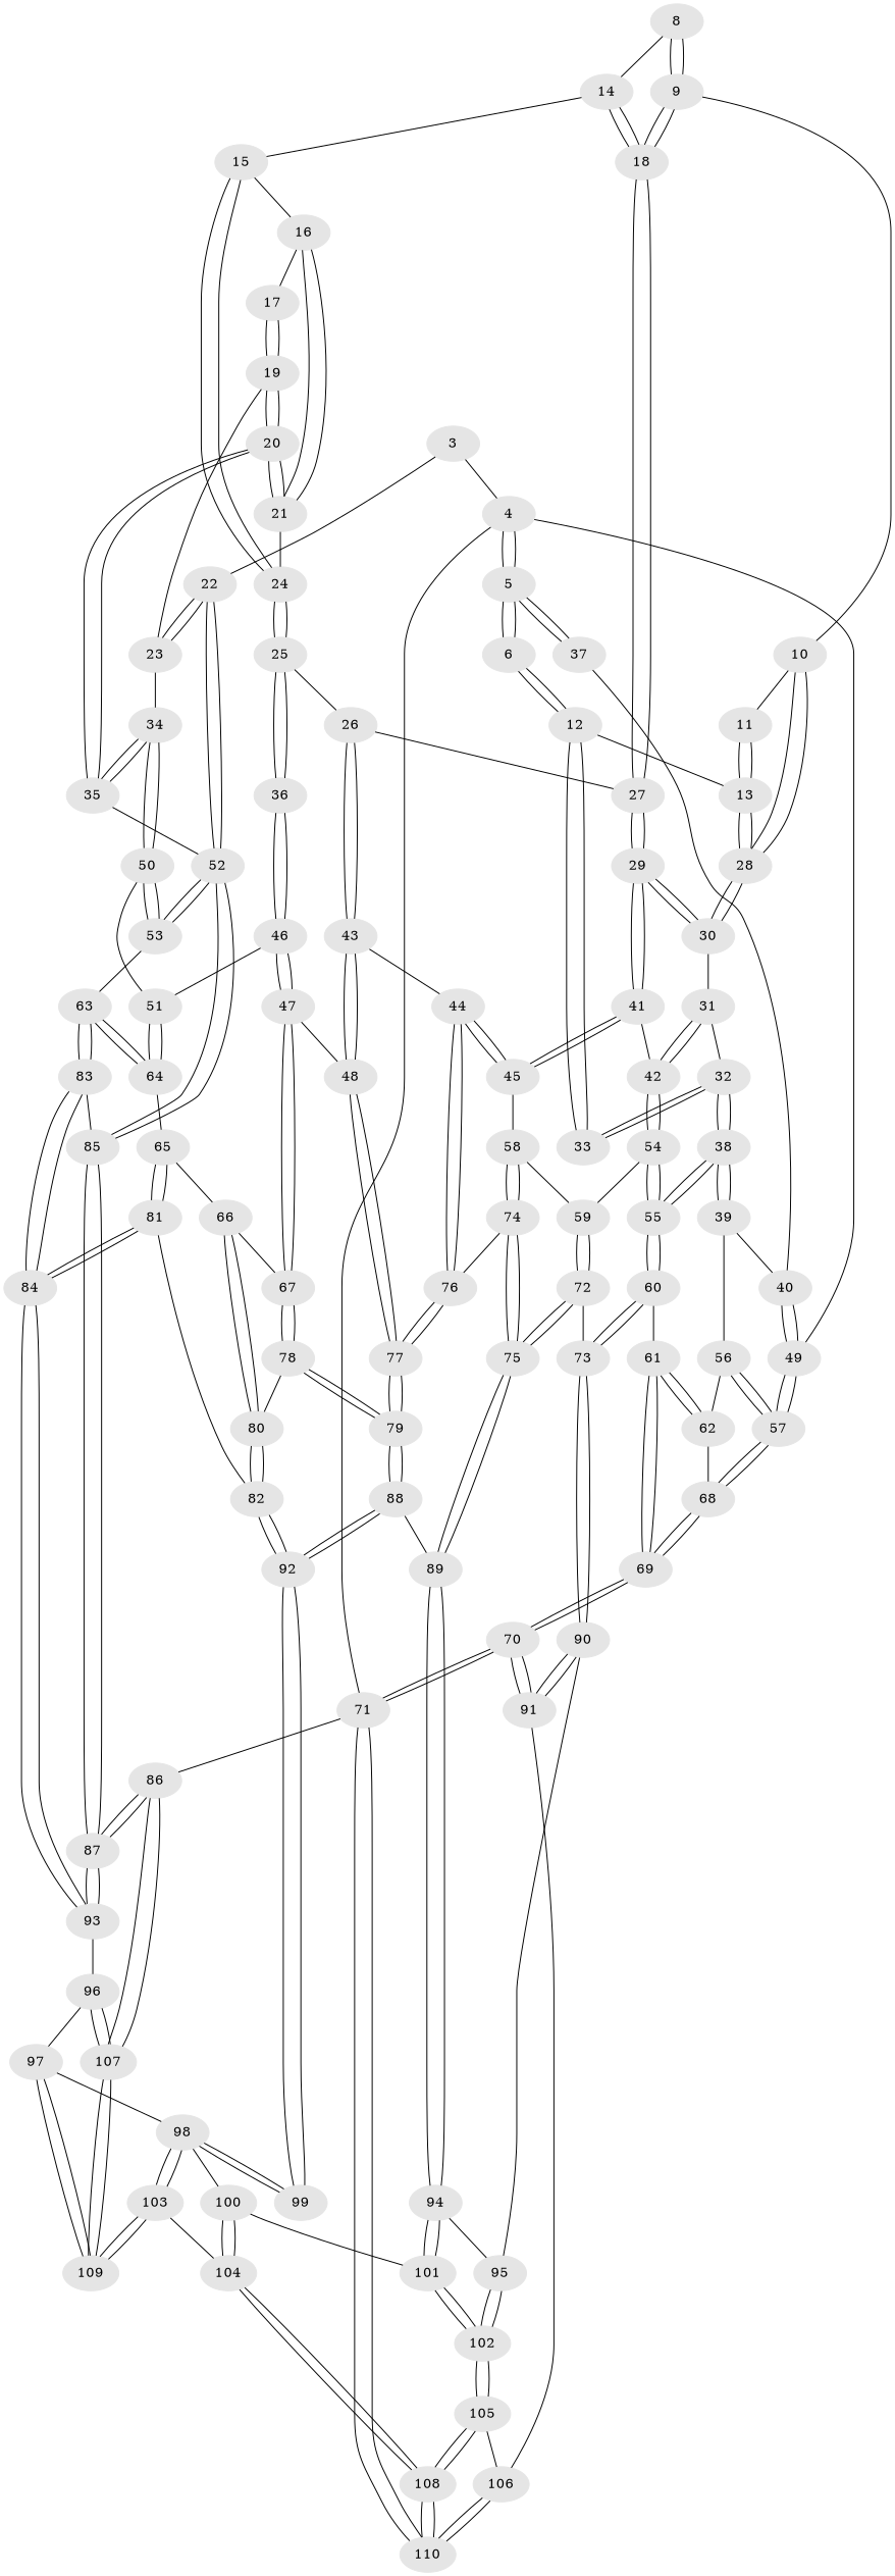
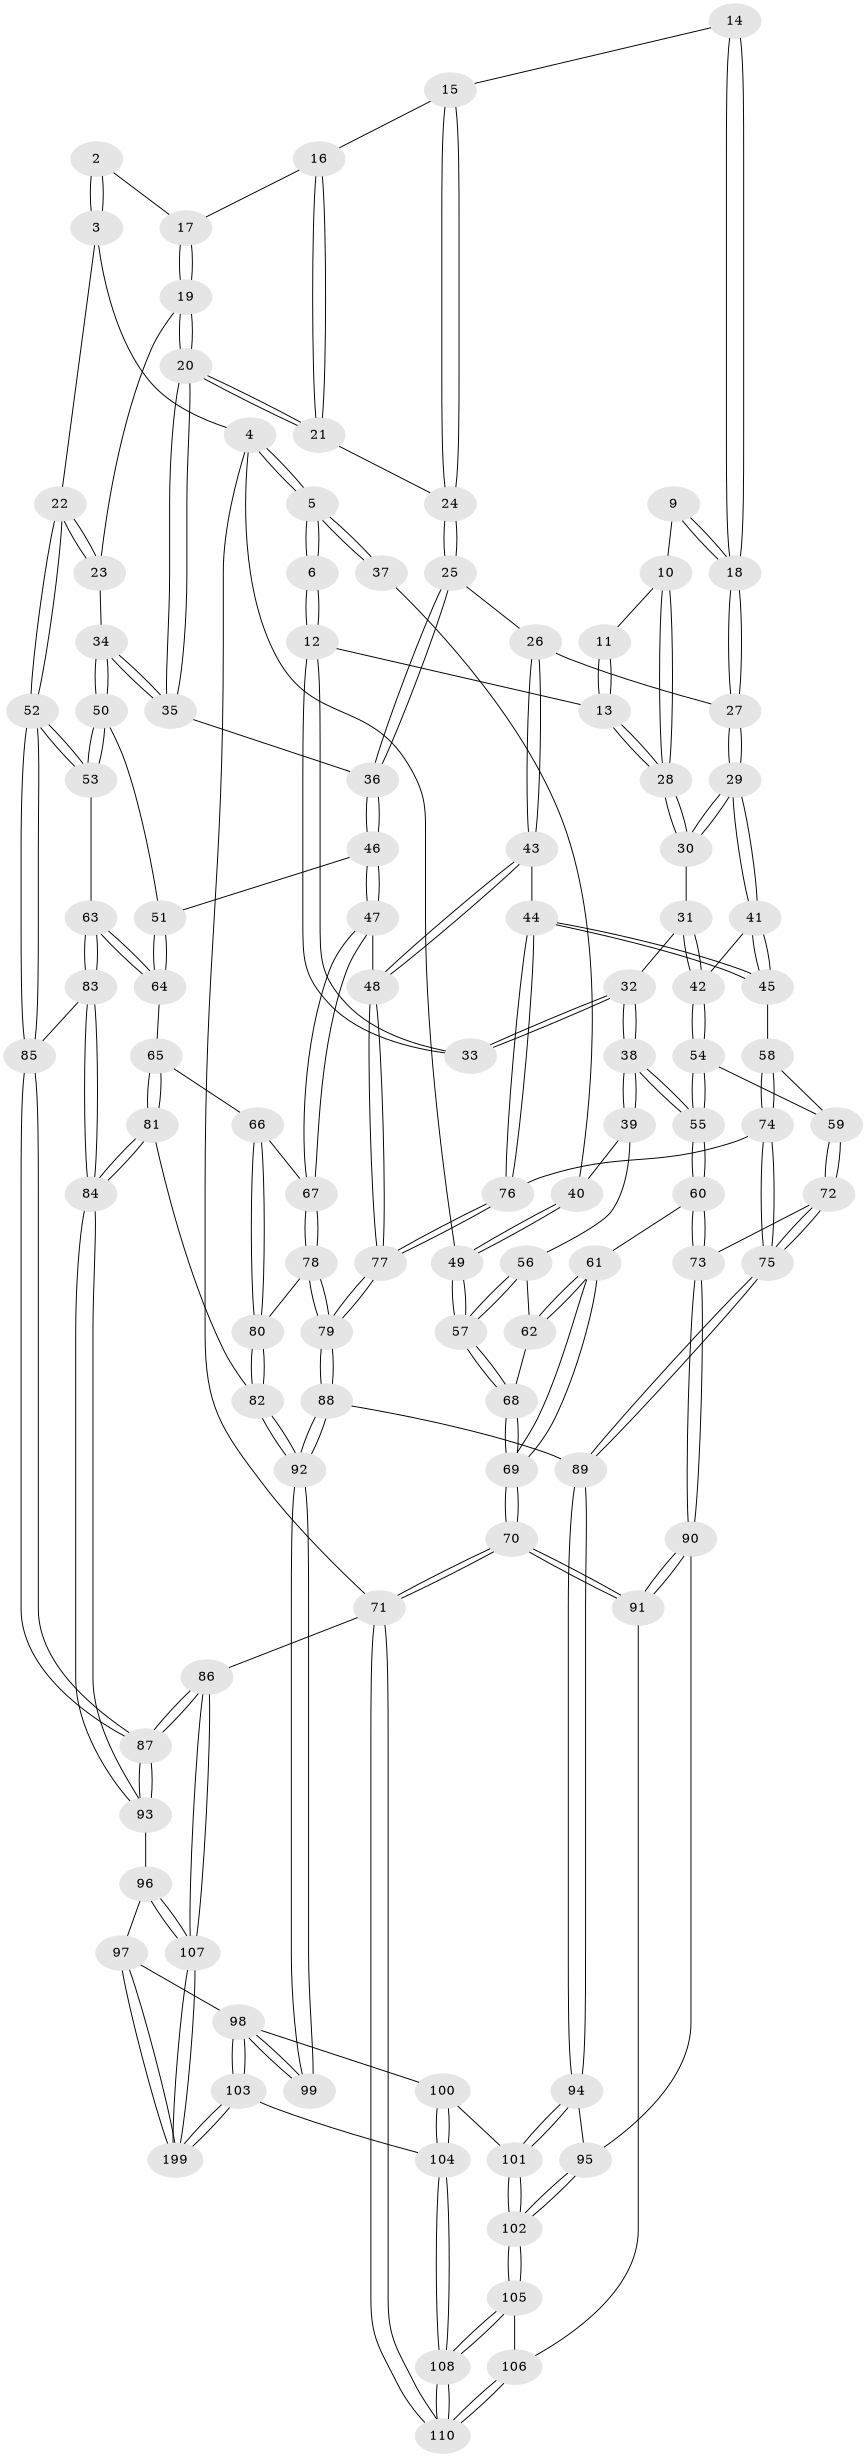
  graph {
    node [color=gray90 style=filled]
+   2
    3
    17
-   8
    9
    14
    4
    22
    19
    5
    49
    71
    23
    52
    86
    87
    107
    6
    37
    57
    110
    12
    40
    13
    33
    11
    10
    18
    15
    28
    27
    30
    16
    24
    21
    25
    20
    29
    35
    34
    36
    53
    85
    50
    26
    43
    46
    44
    48
    41
    31
    42
    45
    32
    38
    54
    39
    55
    51
    47
    56
    60
    62
    58
    59
    76
    77
    74
    67
    64
    78
    79
    68
    63
    65
    83
    72
    61
    73
    69
    75
    90
    70
    84
    66
    81
    80
    82
    91
    106
    89
    95
    94
    88
    92
    93
    99
    96
-   109
+   109 [label=199]
    101
    102
    97
    105
    98
    103
    100
    104
    108
+   2 -- 3
+   2 -- 3
+   2 -- 17
    3 -- 4
    3 -- 22
    17 -- 19
    17 -- 19
-   8 -- 9
-   8 -- 9
-   8 -- 14
    9 -- 10
    9 -- 18
    9 -- 18
    14 -- 18
    14 -- 18
    14 -- 15
    4 -- 5
    4 -- 5
    4 -- 49
    4 -- 71
    22 -- 23
    22 -- 23
    22 -- 52
    22 -- 52
    19 -- 23
    19 -- 20
    19 -- 20
    5 -- 6
    5 -- 6
    5 -- 37
    5 -- 37
    49 -- 57
    49 -- 57
    71 -- 86
    71 -- 110
    71 -- 110
    23 -- 34
    52 -- 53
    52 -- 53
    52 -- 85
    52 -- 85
    86 -- 87
    86 -- 87
    86 -- 107
    86 -- 107
    87 -- 93
    87 -- 93
    107 -- 109
    107 -- 109
    6 -- 12
    6 -- 12
    37 -- 40
    57 -- 68
    57 -- 68
    12 -- 13
    12 -- 33
    12 -- 33
    40 -- 49
    40 -- 49
    13 -- 28
    13 -- 28
    11 -- 13
    11 -- 13
    10 -- 11
    10 -- 28
    10 -- 28
    18 -- 27
    18 -- 27
    15 -- 16
    15 -- 24
    15 -- 24
    28 -- 30
    28 -- 30
    27 -- 29
    27 -- 29
    30 -- 31
    16 -- 17
    16 -- 21
    16 -- 21
    24 -- 25
    24 -- 25
    21 -- 24
    25 -- 36
    25 -- 36
    25 -- 26
    20 -- 21
    20 -- 21
    20 -- 35
    20 -- 35
    29 -- 30
    29 -- 30
    29 -- 41
    29 -- 41
-   35 -- 52
+   35 -- 36
    34 -- 35
    34 -- 35
    34 -- 50
    34 -- 50
    36 -- 46
    36 -- 46
    53 -- 63
    85 -- 87
    85 -- 87
    50 -- 53
    50 -- 53
    50 -- 51
    26 -- 27
    26 -- 43
    26 -- 43
    43 -- 44
    43 -- 48
    43 -- 48
    46 -- 51
    46 -- 47
    46 -- 47
    44 -- 45
    44 -- 45
    44 -- 76
    44 -- 76
    48 -- 77
    48 -- 77
    41 -- 42
    41 -- 45
    41 -- 45
    31 -- 42
    31 -- 42
    31 -- 32
    42 -- 54
    42 -- 54
    45 -- 58
    32 -- 33
    32 -- 33
    32 -- 38
    32 -- 38
    38 -- 39
    38 -- 39
    38 -- 55
    38 -- 55
    54 -- 55
    54 -- 55
    54 -- 59
    39 -- 40
    39 -- 56
    55 -- 60
    55 -- 60
    51 -- 64
    51 -- 64
    47 -- 48
    47 -- 67
    47 -- 67
    56 -- 57
    56 -- 57
    56 -- 62
    60 -- 61
    60 -- 73
    60 -- 73
    62 -- 68
    58 -- 59
    58 -- 74
    58 -- 74
    59 -- 72
    59 -- 72
    76 -- 77
    76 -- 77
    77 -- 79
    77 -- 79
    74 -- 76
    74 -- 75
    74 -- 75
    67 -- 78
    67 -- 78
    64 -- 65
    78 -- 79
    78 -- 79
    78 -- 80
    79 -- 88
    79 -- 88
    68 -- 69
    68 -- 69
    63 -- 64
    63 -- 64
    63 -- 83
    63 -- 83
    65 -- 66
    65 -- 81
    65 -- 81
    83 -- 85
    83 -- 84
    83 -- 84
    72 -- 73
    72 -- 75
    72 -- 75
    61 -- 62
    61 -- 62
    61 -- 69
    61 -- 69
    73 -- 90
    73 -- 90
    69 -- 70
    69 -- 70
    75 -- 89
    75 -- 89
    90 -- 91
    90 -- 91
    90 -- 95
    70 -- 71
    70 -- 71
    70 -- 91
    70 -- 91
    84 -- 93
    84 -- 93
    66 -- 67
    66 -- 80
    66 -- 80
    81 -- 84
    81 -- 84
    81 -- 82
    80 -- 82
    80 -- 82
    82 -- 92
    82 -- 92
    91 -- 106
    106 -- 110
    106 -- 110
    89 -- 94
    89 -- 94
    95 -- 102
    95 -- 102
    94 -- 95
    94 -- 101
    94 -- 101
    88 -- 89
    88 -- 92
    88 -- 92
    92 -- 99
    92 -- 99
    93 -- 96
    96 -- 107
    96 -- 107
    96 -- 97
    101 -- 102
    101 -- 102
    102 -- 105
    102 -- 105
    97 -- 109
    97 -- 109
    97 -- 98
    105 -- 106
    105 -- 108
    105 -- 108
    98 -- 99
    98 -- 99
    98 -- 103
    98 -- 103
    98 -- 100
    103 -- 109
    103 -- 109
    103 -- 104
    100 -- 101
    100 -- 104
    100 -- 104
    104 -- 108
    104 -- 108
    108 -- 110
    108 -- 110
  }
